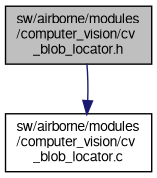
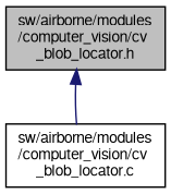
  digraph {
    node [color=black fontname=FreeSans fontsize=10 shape=record style=filled]
    n1 [fillcolor=grey75 fontcolor=black height=0.2 label="sw/airborne/modules\l/computer_vision/cv\l_blob_locator.h" width=0.4]
    n2 [fillcolor=white height=0.2 label="sw/airborne/modules\l/computer_vision/cv\l_blob_locator.c" width=0.4]
-   n2 -> n1 [color=midnightblue dir=back fontname=FreeSans fontsize=10 labelfontname=FreeSans labelfontsize=10 style=solid]
+   n1 -> n2 [color=midnightblue dir=back fontname=FreeSans fontsize=10 labelfontname=FreeSans labelfontsize=10 style=solid]
  }
